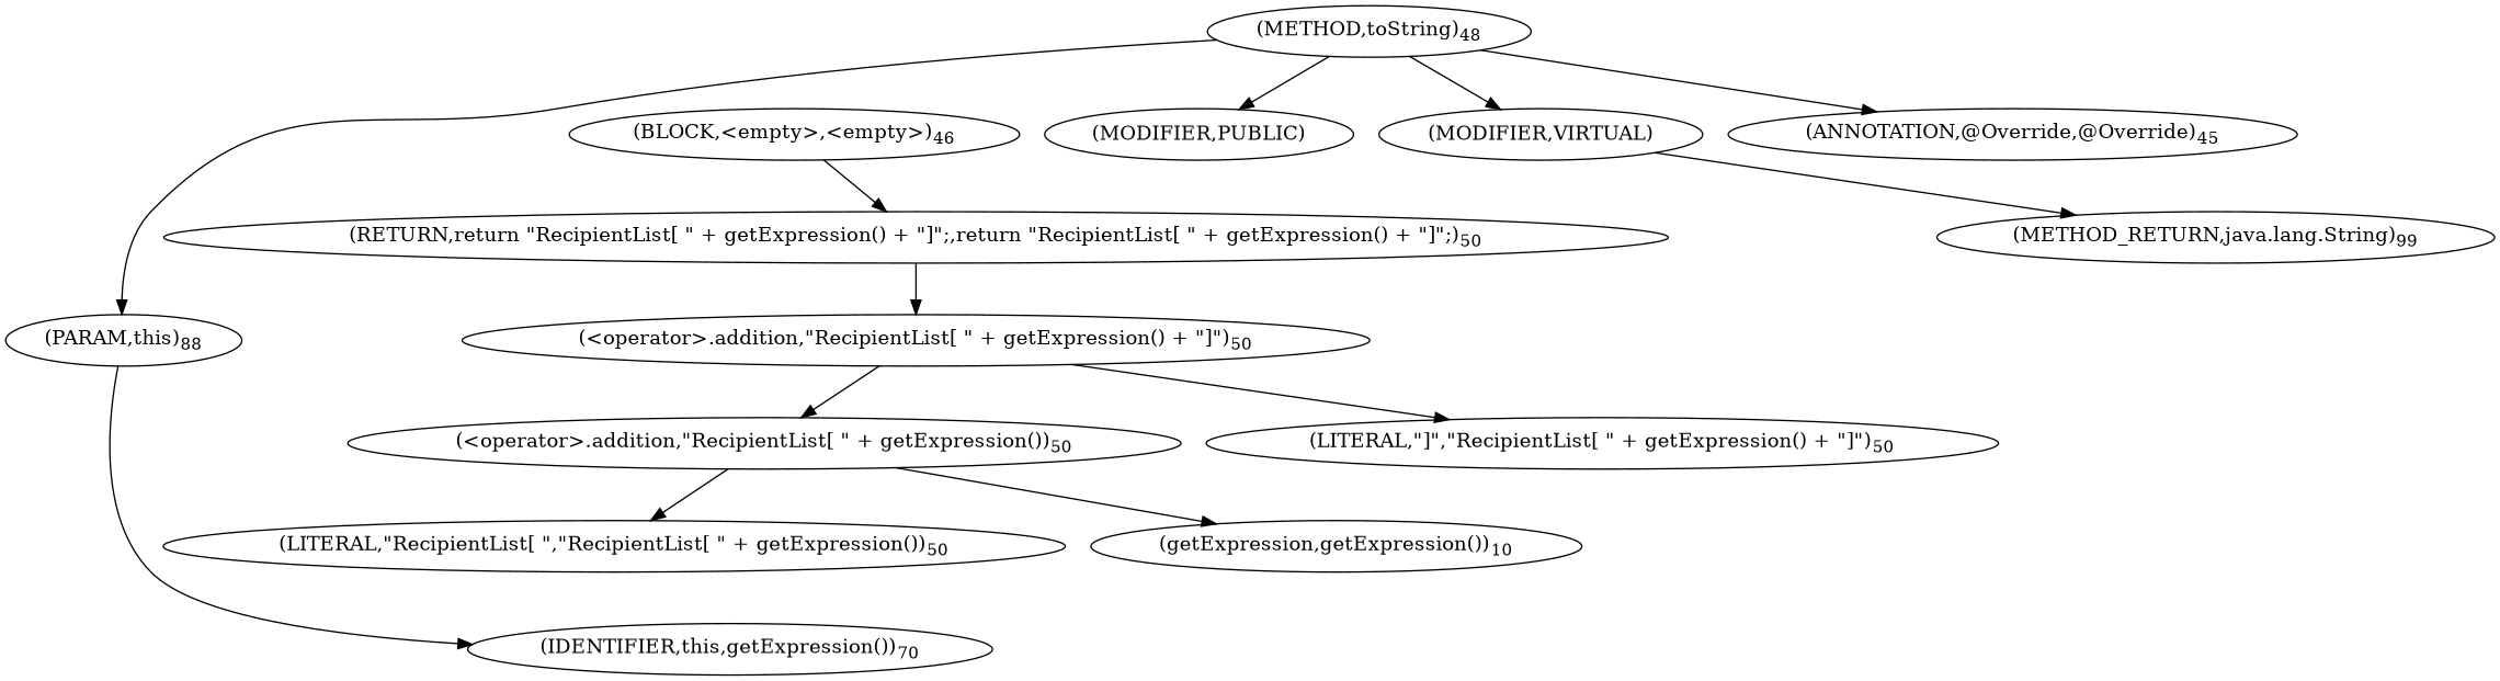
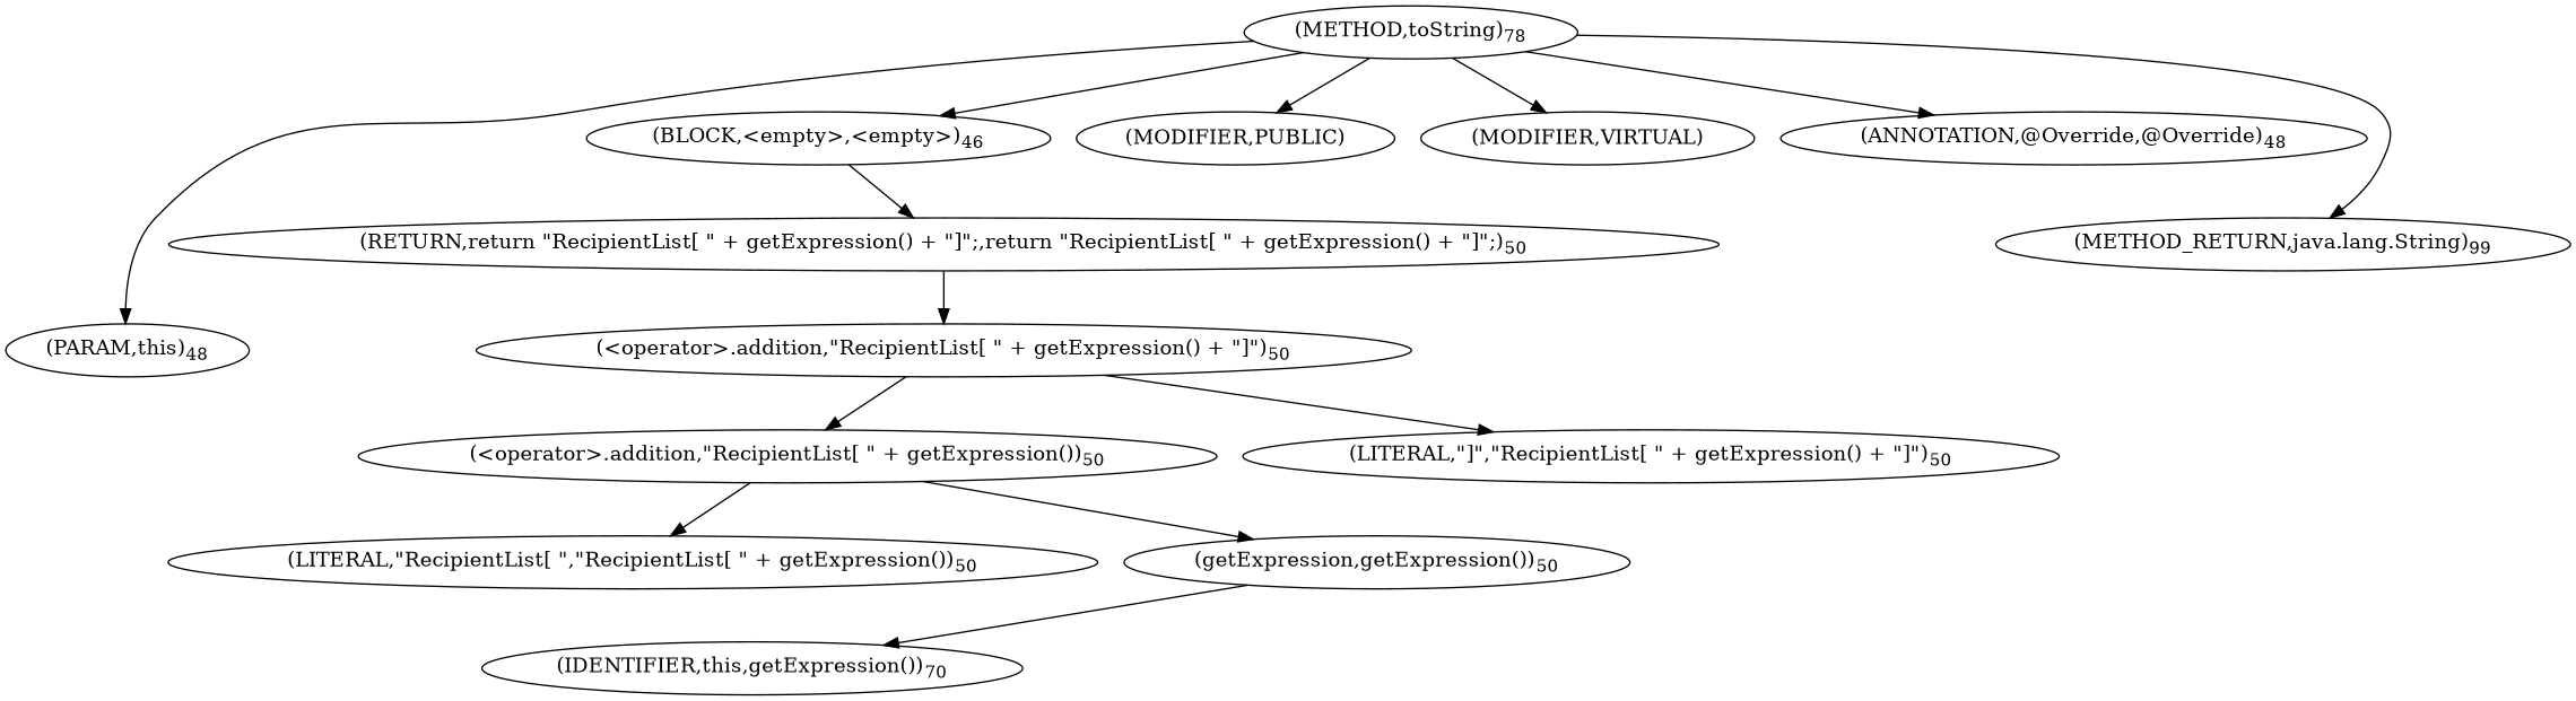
  digraph {
-   n1 [label=<(METHOD,toString)<SUB>48</SUB>>]
-   n2 [label=<(PARAM,this)<SUB>88</SUB>>]
+   n1 [label=<(METHOD,toString)<SUB>78</SUB>>]
+   n2 [label=<(PARAM,this)<SUB>48</SUB>>]
    n3 [label=<(BLOCK,&lt;empty&gt;,&lt;empty&gt;)<SUB>46</SUB>>]
    n4 [label=<(MODIFIER,PUBLIC)>]
    n5 [label=<(MODIFIER,VIRTUAL)>]
-   n6 [label=<(ANNOTATION,@Override,@Override)<SUB>45</SUB>>]
+   n6 [label=<(ANNOTATION,@Override,@Override)<SUB>48</SUB>>]
    n7 [label=<(METHOD_RETURN,java.lang.String)<SUB>99</SUB>>]
    n8 [label=<(RETURN,return &quot;RecipientList[ &quot; + getExpression() + &quot;]&quot;;,return &quot;RecipientList[ &quot; + getExpression() + &quot;]&quot;;)<SUB>50</SUB>>]
    n9 [label=<(&lt;operator&gt;.addition,&quot;RecipientList[ &quot; + getExpression() + &quot;]&quot;)<SUB>50</SUB>>]
    n10 [label=<(&lt;operator&gt;.addition,&quot;RecipientList[ &quot; + getExpression())<SUB>50</SUB>>]
    n11 [label=<(LITERAL,&quot;]&quot;,&quot;RecipientList[ &quot; + getExpression() + &quot;]&quot;)<SUB>50</SUB>>]
    n12 [label=<(LITERAL,&quot;RecipientList[ &quot;,&quot;RecipientList[ &quot; + getExpression())<SUB>50</SUB>>]
-   n13 [label=<(getExpression,getExpression())<SUB>10</SUB>>]
+   n13 [label=<(getExpression,getExpression())<SUB>50</SUB>>]
    n14 [label=<(IDENTIFIER,this,getExpression())<SUB>70</SUB>>]
    n1 -> n2
+   n1 -> n3
    n1 -> n4
    n1 -> n5
    n1 -> n6
-   n5 -> n7
+   n1 -> n7
    n3 -> n8
    n8 -> n9
    n9 -> n10
    n9 -> n11
    n10 -> n12
    n10 -> n13
-   n2 -> n14
+   n13 -> n14
  }
